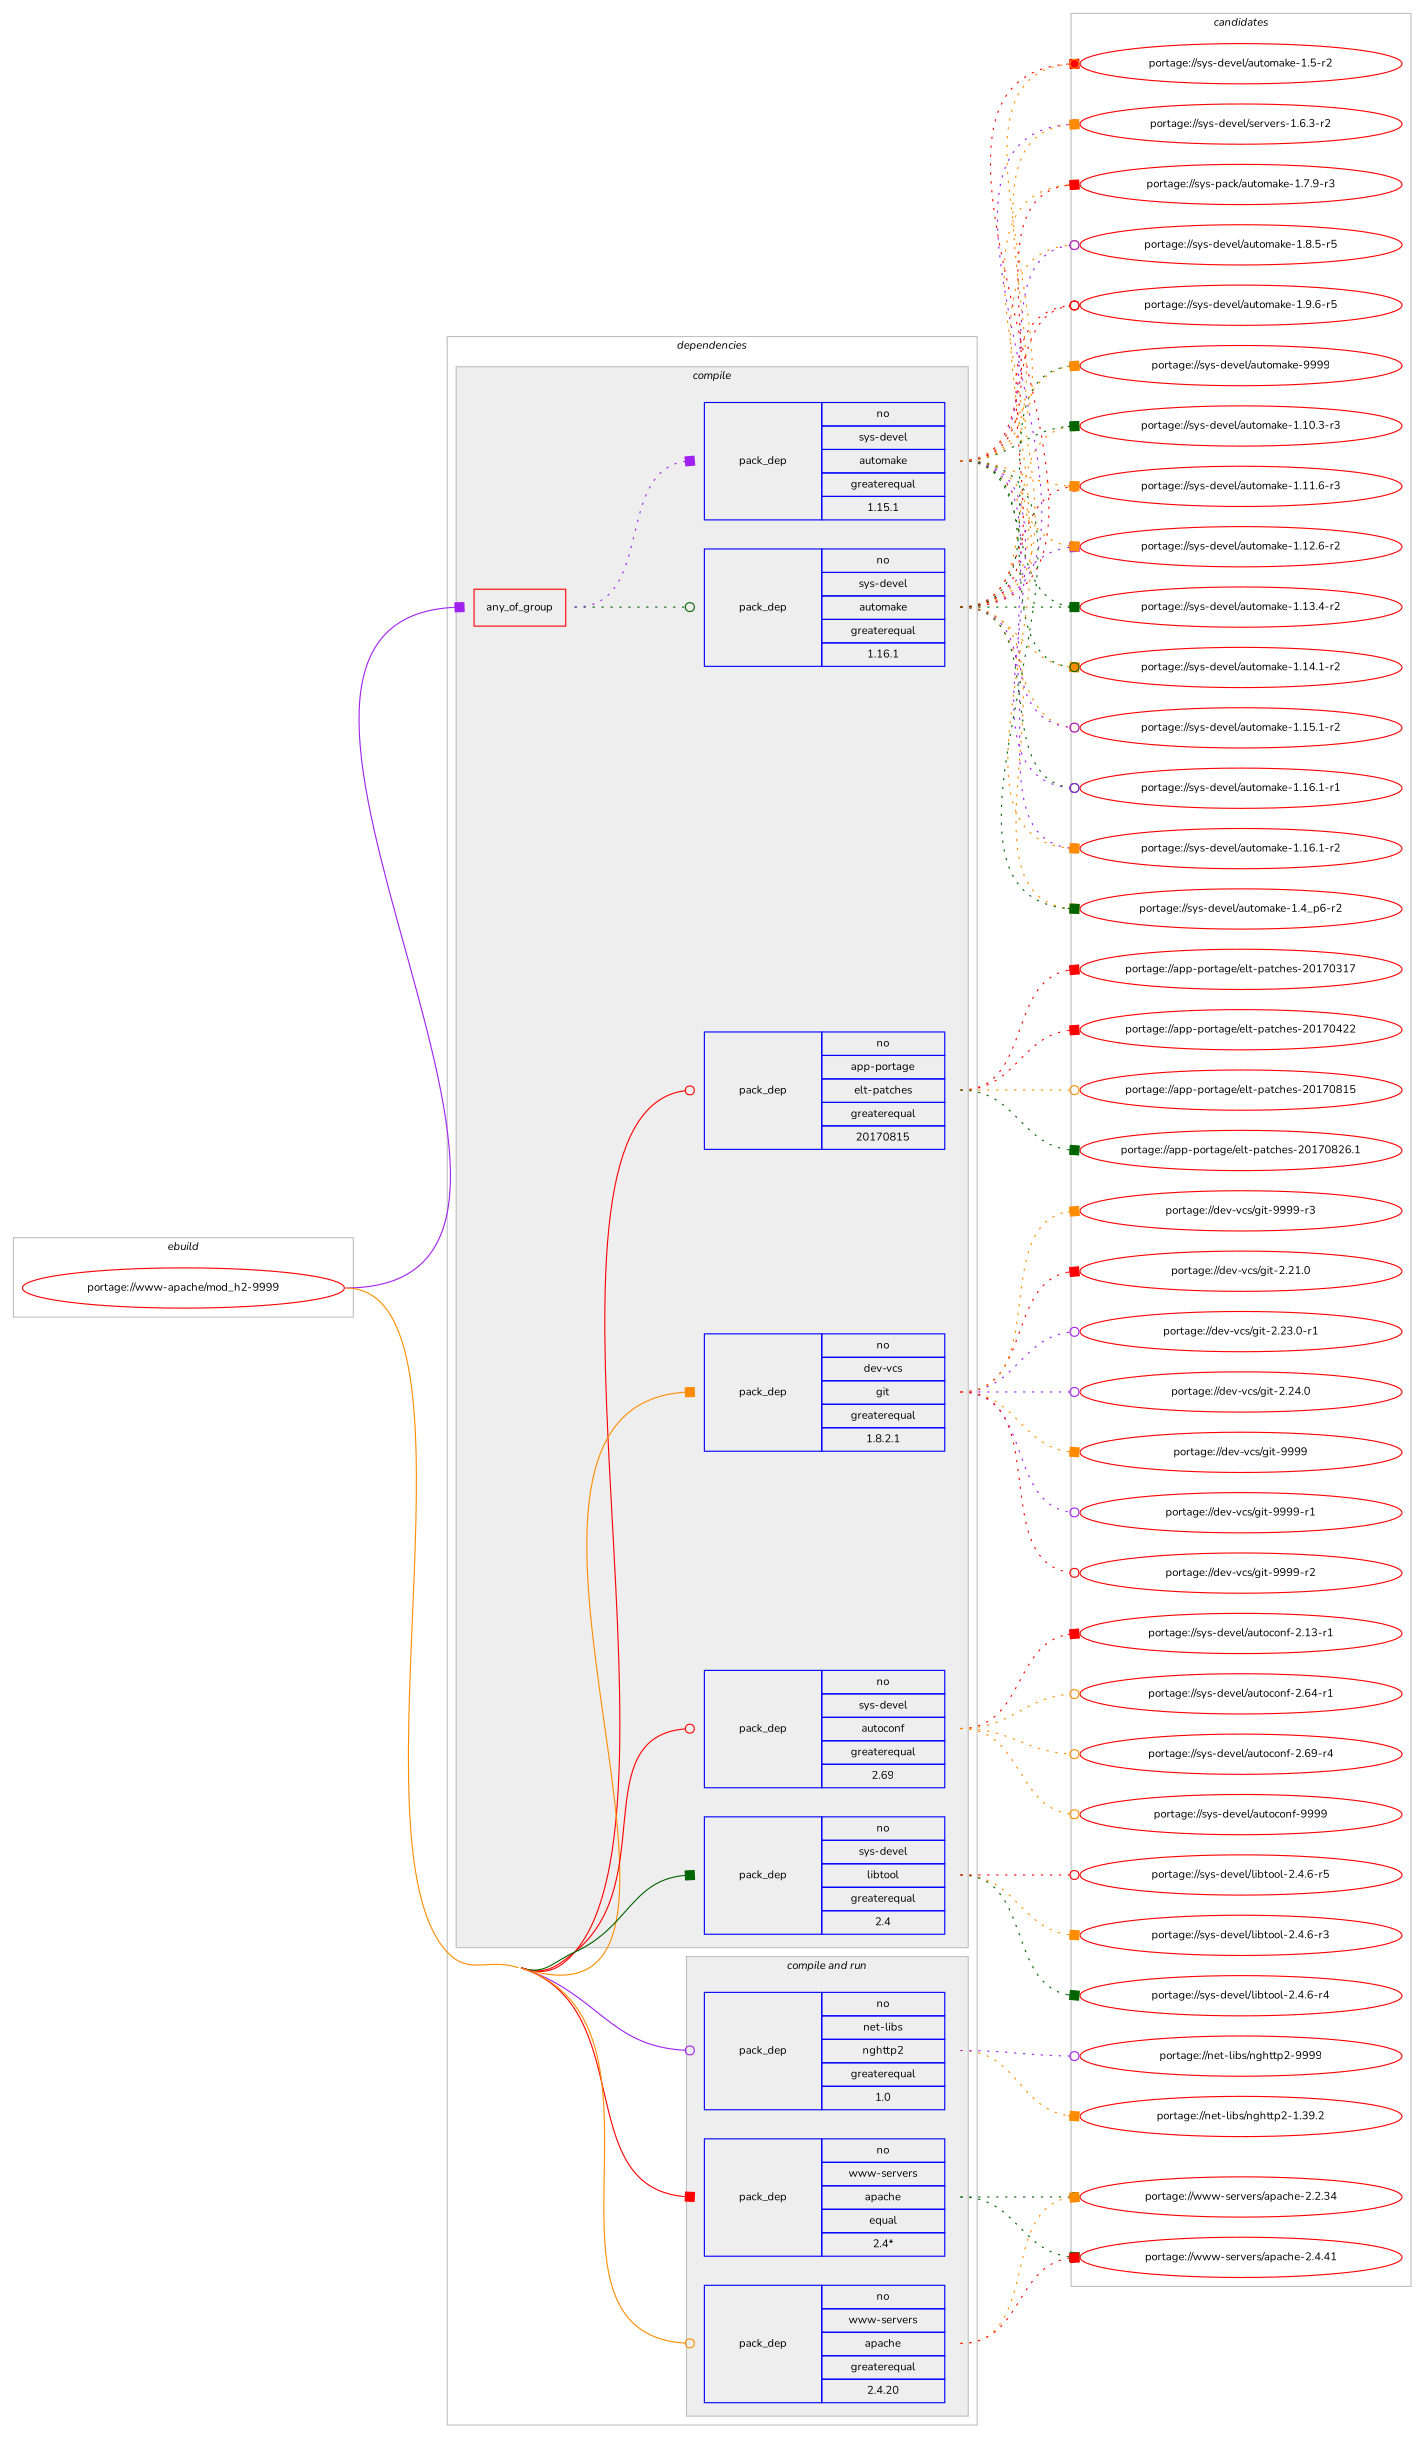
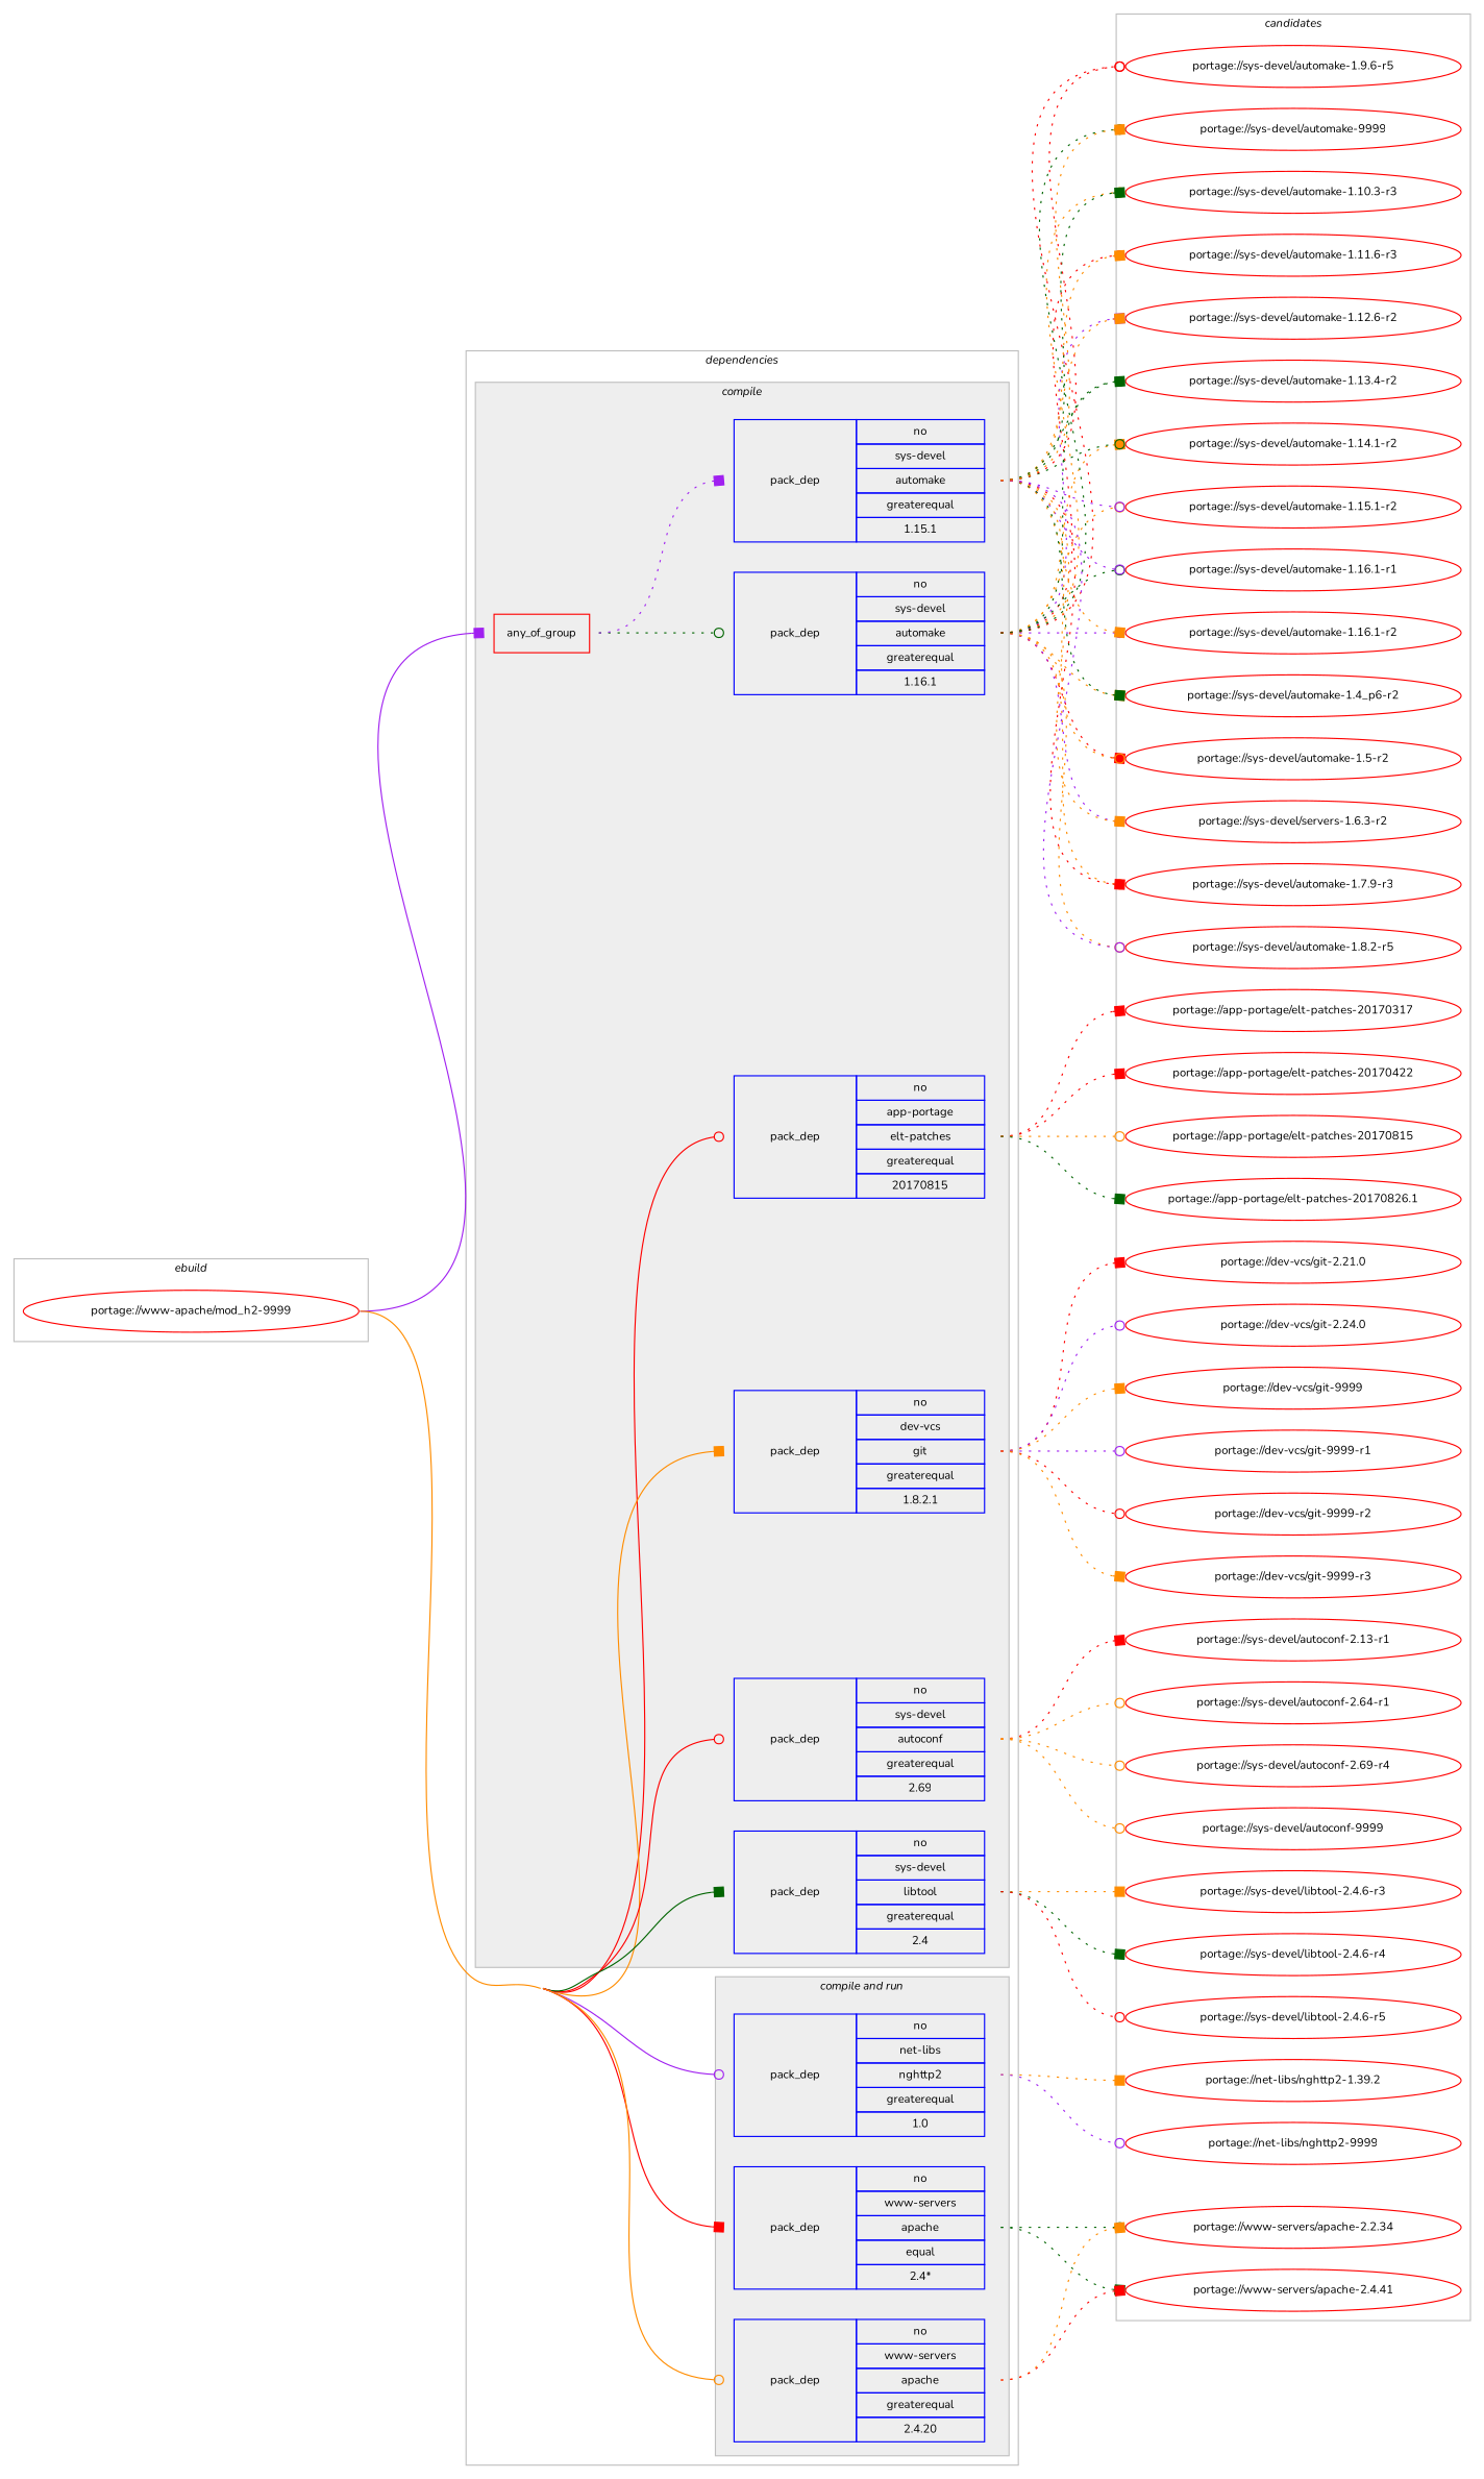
  digraph {
    compound=true
    concentrate=true
    fontname=Nunito
    fontsize=10
    newrank=true
    rankdir=LR
    ranksep=1.5
    node [color=red fontname=Nunito fontsize=10]
    edge [arrowhead=odot color=darkorange fontname=Nunito headport=w style=dotted tailport=e weight=100]
    n1 [label="portage://www-apache/mod_h2-9999" width=4]
    n2 [color=blue label=<<TABLE BORDER="0" CELLBORDER="1" CELLSPACING="0" CELLPADDING="4" WIDTH="220"><TR><TD ROWSPAN="6" CELLPADDING="30">pack_dep</TD></TR><TR><TD WIDTH="110">no</TD></TR><TR><TD>sys-devel</TD></TR><TR><TD>automake</TD></TR><TR><TD>greaterequal</TD></TR><TR><TD>1.16.1</TD></TR></TABLE>> shape=none]
    n3 [color=blue label=<<TABLE BORDER="0" CELLBORDER="1" CELLSPACING="0" CELLPADDING="4" WIDTH="220"><TR><TD ROWSPAN="6" CELLPADDING="30">pack_dep</TD></TR><TR><TD WIDTH="110">no</TD></TR><TR><TD>sys-devel</TD></TR><TR><TD>automake</TD></TR><TR><TD>greaterequal</TD></TR><TR><TD>1.15.1</TD></TR></TABLE>> shape=none]
    n4 [label=<<TABLE BORDER="0" CELLBORDER="1" CELLSPACING="0" CELLPADDING="4"><TR><TD CELLPADDING="10">any_of_group</TD></TR></TABLE>> shape=none]
    n5 [color=blue label=<<TABLE BORDER="0" CELLBORDER="1" CELLSPACING="0" CELLPADDING="4" WIDTH="220"><TR><TD ROWSPAN="6" CELLPADDING="30">pack_dep</TD></TR><TR><TD WIDTH="110">no</TD></TR><TR><TD>app-portage</TD></TR><TR><TD>elt-patches</TD></TR><TR><TD>greaterequal</TD></TR><TR><TD>20170815</TD></TR></TABLE>> shape=none]
    n6 [color=blue label=<<TABLE BORDER="0" CELLBORDER="1" CELLSPACING="0" CELLPADDING="4" WIDTH="220"><TR><TD ROWSPAN="6" CELLPADDING="30">pack_dep</TD></TR><TR><TD WIDTH="110">no</TD></TR><TR><TD>dev-vcs</TD></TR><TR><TD>git</TD></TR><TR><TD>greaterequal</TD></TR><TR><TD>1.8.2.1</TD></TR></TABLE>> shape=none]
    n7 [color=blue label=<<TABLE BORDER="0" CELLBORDER="1" CELLSPACING="0" CELLPADDING="4" WIDTH="220"><TR><TD ROWSPAN="6" CELLPADDING="30">pack_dep</TD></TR><TR><TD WIDTH="110">no</TD></TR><TR><TD>sys-devel</TD></TR><TR><TD>autoconf</TD></TR><TR><TD>greaterequal</TD></TR><TR><TD>2.69</TD></TR></TABLE>> shape=none]
    n8 [color=blue label=<<TABLE BORDER="0" CELLBORDER="1" CELLSPACING="0" CELLPADDING="4" WIDTH="220"><TR><TD ROWSPAN="6" CELLPADDING="30">pack_dep</TD></TR><TR><TD WIDTH="110">no</TD></TR><TR><TD>sys-devel</TD></TR><TR><TD>libtool</TD></TR><TR><TD>greaterequal</TD></TR><TR><TD>2.4</TD></TR></TABLE>> shape=none]
    n9 [color=blue label=<<TABLE BORDER="0" CELLBORDER="1" CELLSPACING="0" CELLPADDING="4" WIDTH="220"><TR><TD ROWSPAN="6" CELLPADDING="30">pack_dep</TD></TR><TR><TD WIDTH="110">no</TD></TR><TR><TD>net-libs</TD></TR><TR><TD>nghttp2</TD></TR><TR><TD>greaterequal</TD></TR><TR><TD>1.0</TD></TR></TABLE>> shape=none]
    n10 [color=blue label=<<TABLE BORDER="0" CELLBORDER="1" CELLSPACING="0" CELLPADDING="4" WIDTH="220"><TR><TD ROWSPAN="6" CELLPADDING="30">pack_dep</TD></TR><TR><TD WIDTH="110">no</TD></TR><TR><TD>www-servers</TD></TR><TR><TD>apache</TD></TR><TR><TD>equal</TD></TR><TR><TD>2.4*</TD></TR></TABLE>> shape=none]
    n11 [color=blue label=<<TABLE BORDER="0" CELLBORDER="1" CELLSPACING="0" CELLPADDING="4" WIDTH="220"><TR><TD ROWSPAN="6" CELLPADDING="30">pack_dep</TD></TR><TR><TD WIDTH="110">no</TD></TR><TR><TD>www-servers</TD></TR><TR><TD>apache</TD></TR><TR><TD>greaterequal</TD></TR><TR><TD>2.4.20</TD></TR></TABLE>> shape=none]
    n12 [label="portage://sys-devel/automake-1.10.3-r3" width=4]
    n13 [label="portage://sys-devel/automake-1.11.6-r3" width=4]
    n14 [label="portage://sys-devel/automake-1.12.6-r2" width=4]
    n15 [label="portage://sys-devel/automake-1.13.4-r2" width=4]
    n16 [label="portage://sys-devel/automake-1.14.1-r2" width=4]
    n17 [label="portage://sys-devel/automake-1.15.1-r2" width=4]
    n18 [label="portage://sys-devel/automake-1.16.1-r1" width=4]
    n19 [label="portage://sys-devel/automake-1.16.1-r2" width=4]
    n20 [label="portage://sys-devel/automake-1.4_p6-r2" width=4]
    n21 [label="portage://sys-devel/automake-1.5-r2" width=4]
    n22 [label="portage://sys-devel/servers-1.6.3-r2" width=4]
-   n23 [label="portage://sys-pack/automake-1.7.9-r3" width=4]
-   n24 [label="portage://sys-devel/automake-1.8.5-r5" width=4]
+   n23 [label="portage://sys-devel/automake-1.7.9-r3" width=4]
+   n24 [label="portage://sys-devel/automake-1.8.2-r5" width=4]
    n25 [label="portage://sys-devel/automake-1.9.6-r5" width=4]
    n26 [label="portage://sys-devel/automake-9999" width=4]
    n27 [label="portage://app-portage/elt-patches-20170317" width=4]
    n28 [label="portage://app-portage/elt-patches-20170422" width=4]
    n29 [label="portage://app-portage/elt-patches-20170815" width=4]
    n30 [label="portage://app-portage/elt-patches-20170826.1" width=4]
    n31 [label="portage://dev-vcs/git-2.21.0" width=4]
-   n32 [label="portage://dev-vcs/git-2.23.0-r1" width=4]
    n33 [label="portage://dev-vcs/git-2.24.0" width=4]
    n34 [label="portage://dev-vcs/git-9999" width=4]
    n35 [label="portage://dev-vcs/git-9999-r1" width=4]
    n36 [label="portage://dev-vcs/git-9999-r2" width=4]
    n37 [label="portage://dev-vcs/git-9999-r3" width=4]
    n38 [label="portage://sys-devel/autoconf-2.13-r1" width=4]
    n39 [label="portage://sys-devel/autoconf-2.64-r1" width=4]
    n40 [label="portage://sys-devel/autoconf-2.69-r4" width=4]
    n41 [label="portage://sys-devel/autoconf-9999" width=4]
    n42 [label="portage://sys-devel/libtool-2.4.6-r3" width=4]
    n43 [label="portage://sys-devel/libtool-2.4.6-r4" width=4]
    n44 [label="portage://sys-devel/libtool-2.4.6-r5" width=4]
    n45 [label="portage://net-libs/nghttp2-1.39.2" width=4]
    n46 [label="portage://net-libs/nghttp2-9999" width=4]
    n47 [label="portage://www-servers/apache-2.2.34" width=4]
    n48 [label="portage://www-servers/apache-2.4.41" width=4]
    subgraph cluster_1 {
      color=gray
      label=<<i>ebuild</i>>
      rank=same
      n1
    }
    subgraph cluster_2 {
      color=gray
      label=<<i>dependencies</i>>
      subgraph cluster_3 {
        color=gray
        fillcolor="#eeeeee"
        label=<<i>compile</i>>
        style=filled
        subgraph sub_4 {
          color=gray
          fillcolor="#eeeeee"
          label=<<i>compile</i>>
          style=filled
          n4
          subgraph sub_5 {
            color=gray
            fillcolor="#eeeeee"
            label=<<i>compile</i>>
            style=filled
            n2
          }
          subgraph sub_6 {
            color=gray
            fillcolor="#eeeeee"
            label=<<i>compile</i>>
            style=filled
            n3
          }
        }
        subgraph sub_7 {
          color=gray
          fillcolor="#eeeeee"
          label=<<i>compile</i>>
          style=filled
          n5
        }
        subgraph sub_8 {
          color=gray
          fillcolor="#eeeeee"
          label=<<i>compile</i>>
          style=filled
          n6
        }
        subgraph sub_9 {
          color=gray
          fillcolor="#eeeeee"
          label=<<i>compile</i>>
          style=filled
          n7
        }
        subgraph sub_10 {
          color=gray
          fillcolor="#eeeeee"
          label=<<i>compile</i>>
          style=filled
          n8
        }
      }
      subgraph cluster_11 {
        color=gray
        fillcolor="#eeeeee"
        label=<<i>compile and run</i>>
        style=filled
        subgraph sub_12 {
          color=gray
          fillcolor="#eeeeee"
          label=<<i>compile and run</i>>
          style=filled
          n9
        }
        subgraph sub_13 {
          color=gray
          fillcolor="#eeeeee"
          label=<<i>compile and run</i>>
          style=filled
          n10
        }
        subgraph sub_14 {
          color=gray
          fillcolor="#eeeeee"
          label=<<i>compile and run</i>>
          style=filled
          n11
        }
      }
      subgraph cluster_15 {
        color=gray
        fillcolor="#eeeeee"
        label=<<i>run</i>>
        style=filled
      }
    }
    subgraph cluster_16 {
      color=gray
      label=<<i>candidates</i>>
      rank=same
      subgraph sub_17 {
        color=black
        label=<<i>candidates</i>>
        nodesep=1
        rank=same
        n12
        n13
        n14
        n15
        n16
        n17
        n18
        n19
        n20
        n21
        n22
        n23
        n24
        n25
        n26
      }
      subgraph sub_18 {
        color=black
        label=<<i>candidates</i>>
        nodesep=1
        rank=same
        n12
        n13
        n14
        n15
        n16
        n17
        n18
        n19
        n20
        n21
        n22
        n23
        n24
        n25
        n26
      }
      subgraph sub_19 {
        color=black
        label=<<i>candidates</i>>
        nodesep=1
        rank=same
        n27
        n28
        n29
        n30
      }
      subgraph sub_20 {
        color=black
        label=<<i>candidates</i>>
        nodesep=1
        rank=same
        n31
-       n32
        n33
        n34
        n35
        n36
        n37
      }
      subgraph sub_21 {
        color=black
        label=<<i>candidates</i>>
        nodesep=1
        rank=same
        n38
        n39
        n40
        n41
      }
      subgraph sub_22 {
        color=black
        label=<<i>candidates</i>>
        nodesep=1
        rank=same
        n42
        n43
        n44
      }
      subgraph sub_23 {
        color=black
        label=<<i>candidates</i>>
        nodesep=1
        rank=same
        n45
        n46
      }
      subgraph sub_24 {
        color=black
        label=<<i>candidates</i>>
        nodesep=1
        rank=same
        n47
        n48
      }
      subgraph sub_25 {
        color=black
        label=<<i>candidates</i>>
        nodesep=1
        rank=same
        n47
        n48
      }
    }
    n1 -> n4 [arrowhead=box color=purple style=solid weight=20]
    n1 -> n5 [color=red style=solid weight=20]
    n1 -> n6 [arrowhead=box style=solid weight=20]
    n1 -> n7 [color=red style=solid weight=20]
    n1 -> n8 [arrowhead=box color=darkgreen style=solid weight=20]
    n1 -> n9 [color=purple style=solid weight=20]
    n1 -> n10 [arrowhead=box color=red style=solid weight=20]
    n1 -> n11 [style=solid weight=20]
    n2 -> n12
    n2 -> n13 [color=red]
    n2 -> n14 [arrowhead=box color=purple]
    n2 -> n15 [arrowhead=box color=darkgreen]
    n2 -> n16 [arrowhead=box]
    n2 -> n17
    n2 -> n18 [color=darkgreen]
    n2 -> n19 [color=purple]
    n2 -> n20 [arrowhead=box]
    n2 -> n21 [arrowhead=box color=red]
    n2 -> n22 [color=purple]
    n2 -> n23
    n2 -> n24
    n2 -> n25 [color=red]
    n2 -> n26 [color=darkgreen]
    n3 -> n12 [arrowhead=box color=darkgreen]
    n3 -> n13 [arrowhead=box]
    n3 -> n14 [arrowhead=box]
    n3 -> n15 [color=darkgreen]
    n3 -> n16 [color=darkgreen]
    n3 -> n17 [color=purple]
    n3 -> n18 [color=purple]
    n3 -> n19 [arrowhead=box]
    n3 -> n20 [arrowhead=box color=darkgreen]
    n3 -> n21
    n3 -> n22 [arrowhead=box]
    n3 -> n23 [arrowhead=box color=red]
    n3 -> n24 [color=purple]
    n3 -> n25 [color=red]
    n3 -> n26 [arrowhead=box]
    n4 -> n2 [color=darkgreen weight=20]
    n4 -> n3 [arrowhead=box color=purple weight=20]
    n5 -> n27 [arrowhead=box color=red]
    n5 -> n28 [arrowhead=box color=red]
    n5 -> n29
    n5 -> n30 [arrowhead=box color=darkgreen]
    n6 -> n31 [arrowhead=box color=red]
-   n6 -> n32 [color=purple]
    n6 -> n33 [color=purple]
    n6 -> n34 [arrowhead=box]
    n6 -> n35 [color=purple]
    n6 -> n36 [color=red]
    n6 -> n37 [arrowhead=box]
    n7 -> n38 [arrowhead=box color=red]
    n7 -> n39
    n7 -> n40
    n7 -> n41
    n8 -> n42 [arrowhead=box]
    n8 -> n43 [arrowhead=box color=darkgreen]
    n8 -> n44 [color=red]
    n9 -> n45 [arrowhead=box]
    n9 -> n46 [color=purple]
    n10 -> n47 [color=darkgreen]
    n10 -> n48 [arrowhead=box color=darkgreen]
    n11 -> n47 [arrowhead=box]
    n11 -> n48 [arrowhead=box color=red]
  }
